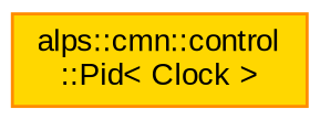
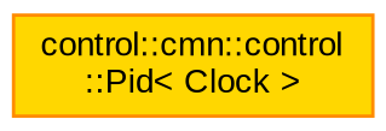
  digraph {
    rankdir=LR
    fontname="Liberation Sans"
-   n1 [color=darkorange fillcolor=gold fontname="Liberation Sans" fontsize=10 height=0.2 label="alps::cmn::control\l::Pid\< Clock \>" shape=record style=filled width=0.4]
+   n1 [color=darkorange fillcolor=gold fontname="Liberation Sans" fontsize=10 height=0.2 label="control::cmn::control\l::Pid\< Clock \>" shape=record style=filled width=0.4]
  }
